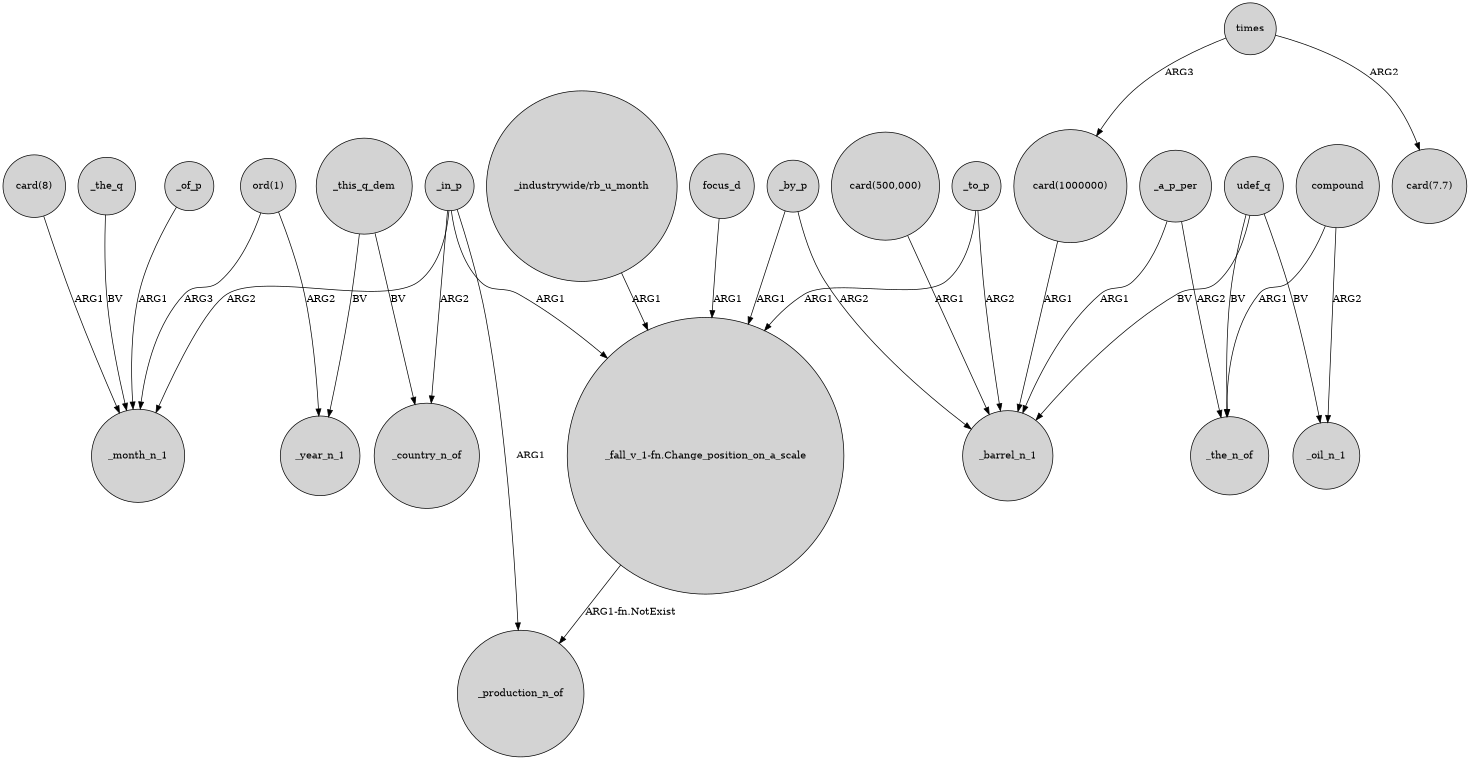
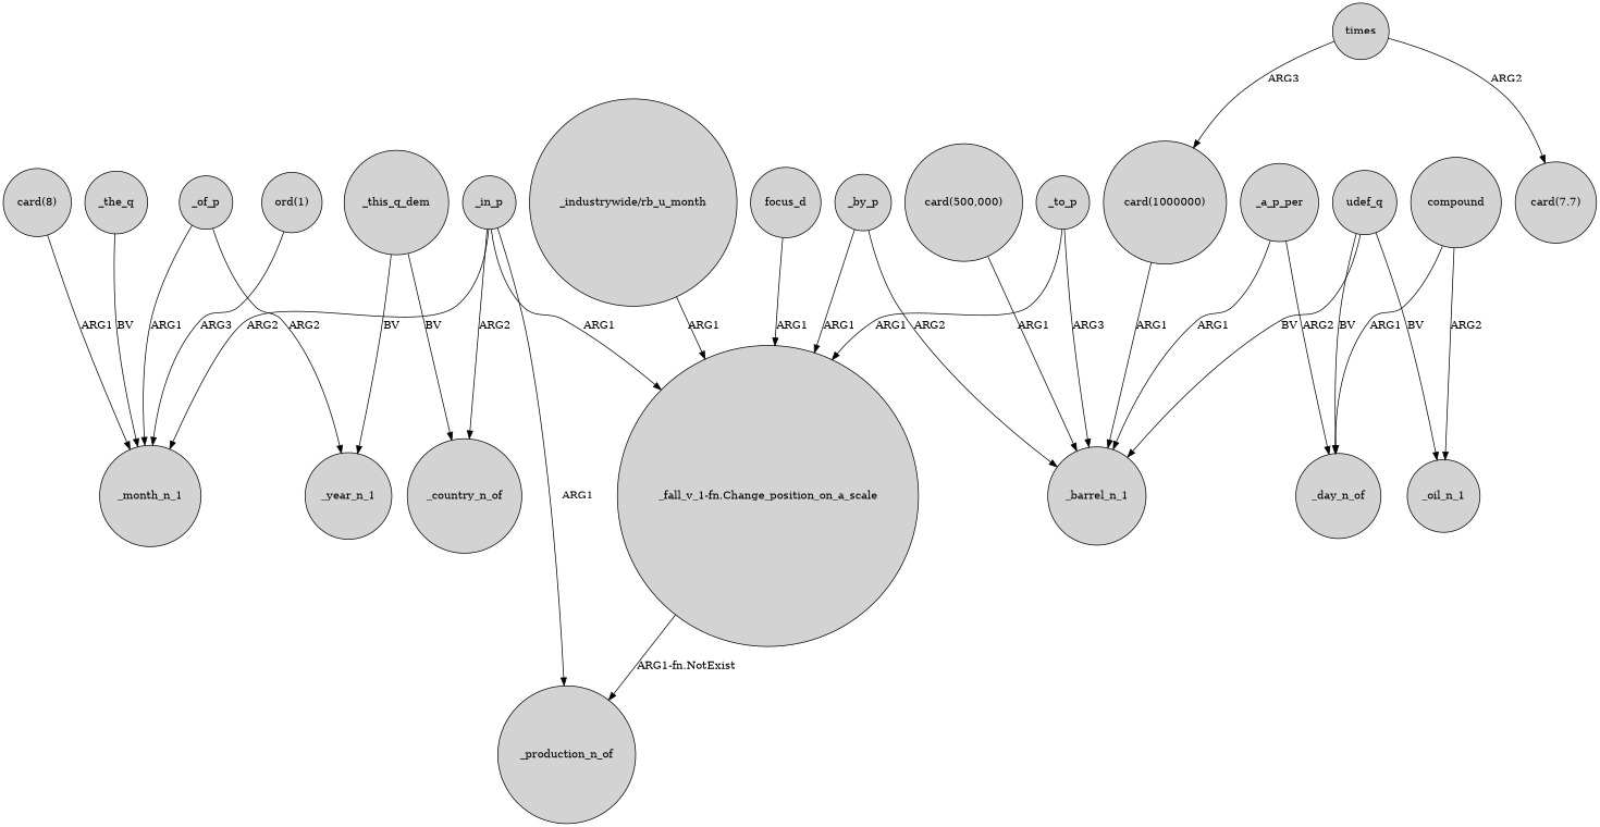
  digraph {
    node [shape=circle style=filled]
    _in_p
    _month_n_1
    _production_n_of
    "_fall_v_1-fn.Change_position_on_a_scale"
    _country_n_of
    udef_q
-   _day_n_of [label=_the_n_of]
+   _day_n_of
    _barrel_n_1
    _oil_n_1
    _by_p
    times
    "card(7.7)"
    "card(1000000)"
    compound
    _a_p_per
    _of_p
    _year_n_1
    focus_d
    _this_q_dem
    _the_q
    "card(500,000)"
    _to_p
    "card(8)"
    "ord(1)"
    n25 [label="_industrywide/rb_u_month"]
    _in_p -> _month_n_1 [label=ARG2]
    _in_p -> _production_n_of [label=ARG1]
    _in_p -> "_fall_v_1-fn.Change_position_on_a_scale" [label=ARG1]
    _in_p -> _country_n_of [label=ARG2]
    "_fall_v_1-fn.Change_position_on_a_scale" -> _production_n_of [label="ARG1-fn.NotExist"]
    udef_q -> _day_n_of [label=BV]
    udef_q -> _barrel_n_1 [label=BV]
    udef_q -> _oil_n_1 [label=BV]
    _by_p -> "_fall_v_1-fn.Change_position_on_a_scale" [label=ARG1]
    _by_p -> _barrel_n_1 [label=ARG2]
    times -> "card(7.7)" [label=ARG2]
    times -> "card(1000000)" [label=ARG3]
    "card(1000000)" -> _barrel_n_1 [label=ARG1]
    compound -> _day_n_of [label=ARG1]
    compound -> _oil_n_1 [label=ARG2]
    _a_p_per -> _day_n_of [label=ARG2]
    _a_p_per -> _barrel_n_1 [label=ARG1]
    _of_p -> _month_n_1 [label=ARG1]
-   "ord(1)" -> _year_n_1 [label=ARG2]
+   _of_p -> _year_n_1 [label=ARG2]
    focus_d -> "_fall_v_1-fn.Change_position_on_a_scale" [label=ARG1]
    _this_q_dem -> _country_n_of [label=BV]
    _this_q_dem -> _year_n_1 [label=BV]
    _the_q -> _month_n_1 [label=BV]
    "card(500,000)" -> _barrel_n_1 [label=ARG1]
    _to_p -> "_fall_v_1-fn.Change_position_on_a_scale" [label=ARG1]
-   _to_p -> _barrel_n_1 [label=ARG2]
+   _to_p -> _barrel_n_1 [label=ARG3]
    "card(8)" -> _month_n_1 [label=ARG1]
    "ord(1)" -> _month_n_1 [label=ARG3]
    n25 -> "_fall_v_1-fn.Change_position_on_a_scale" [label=ARG1]
  }
